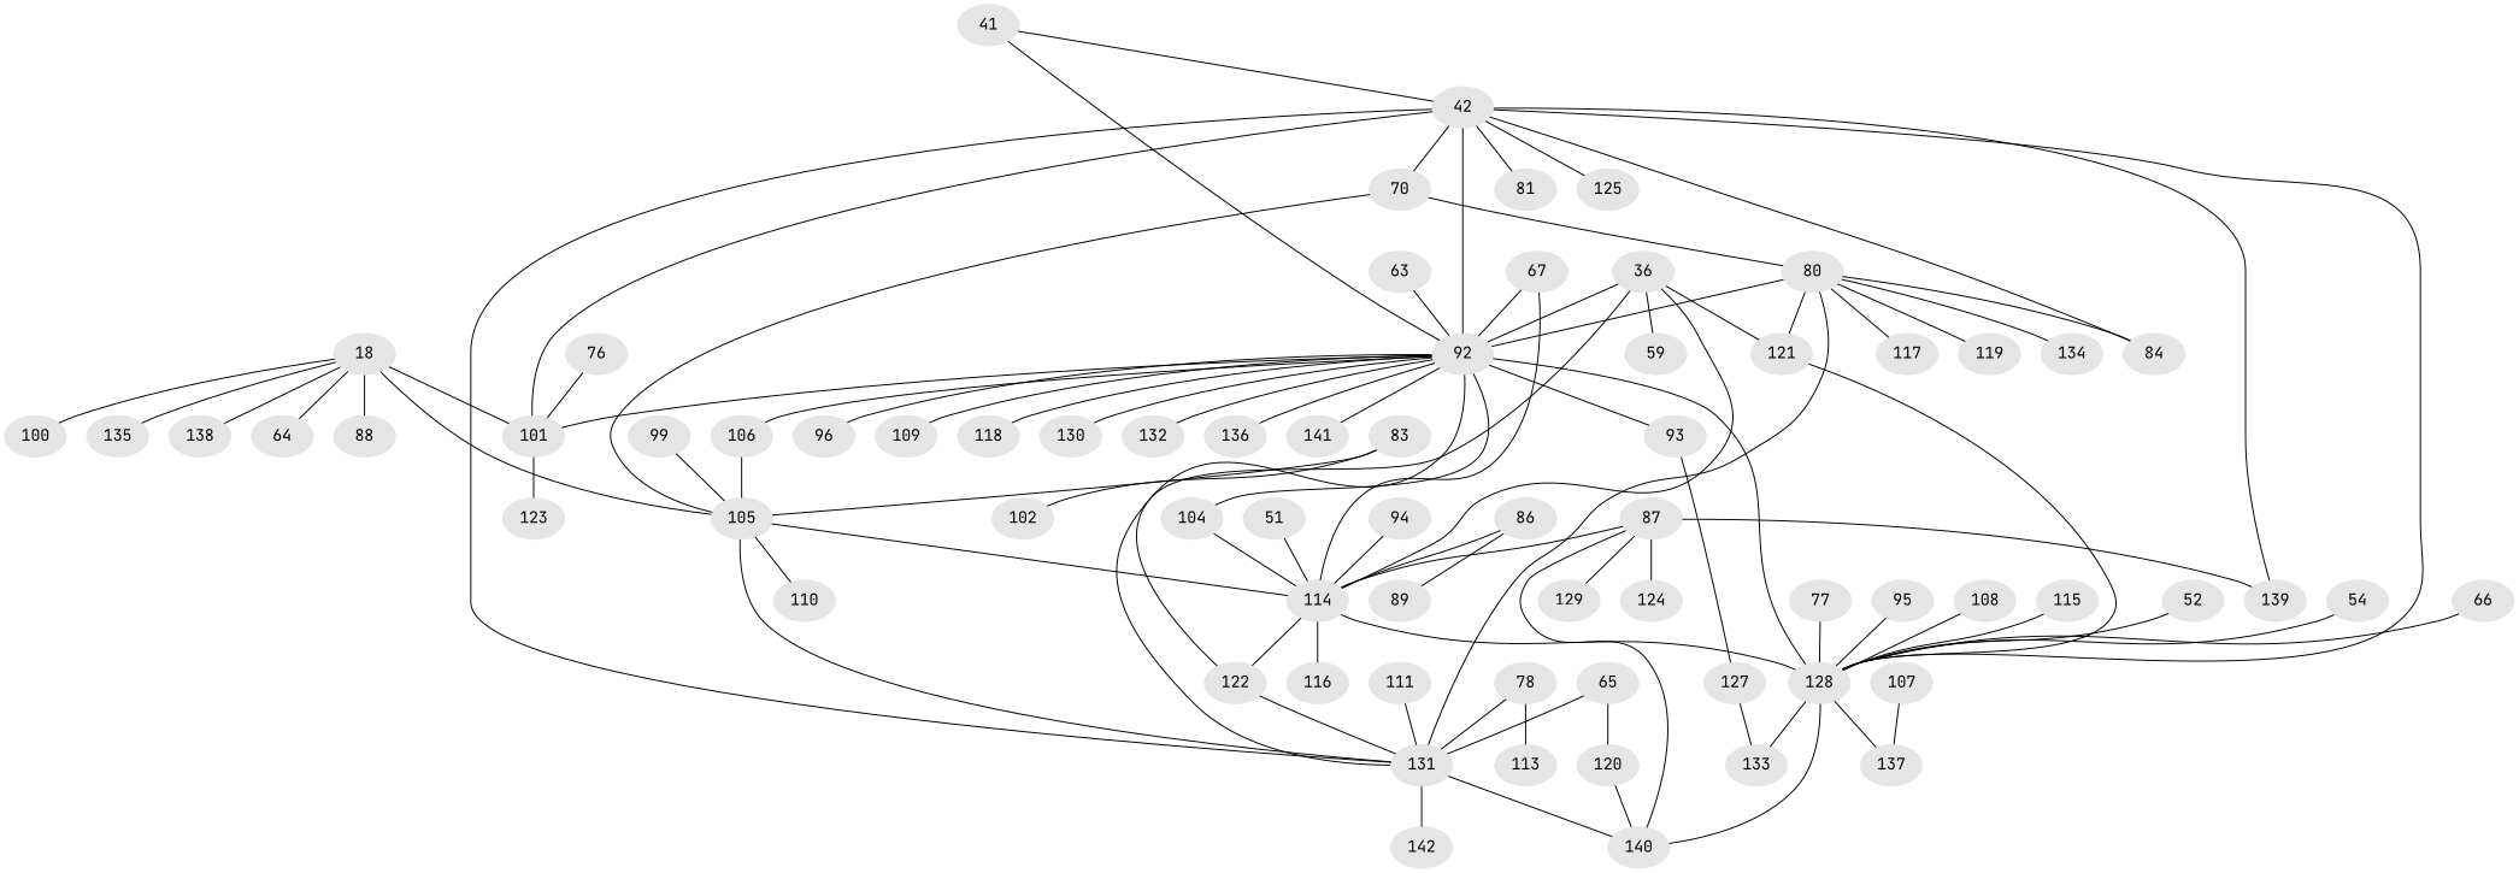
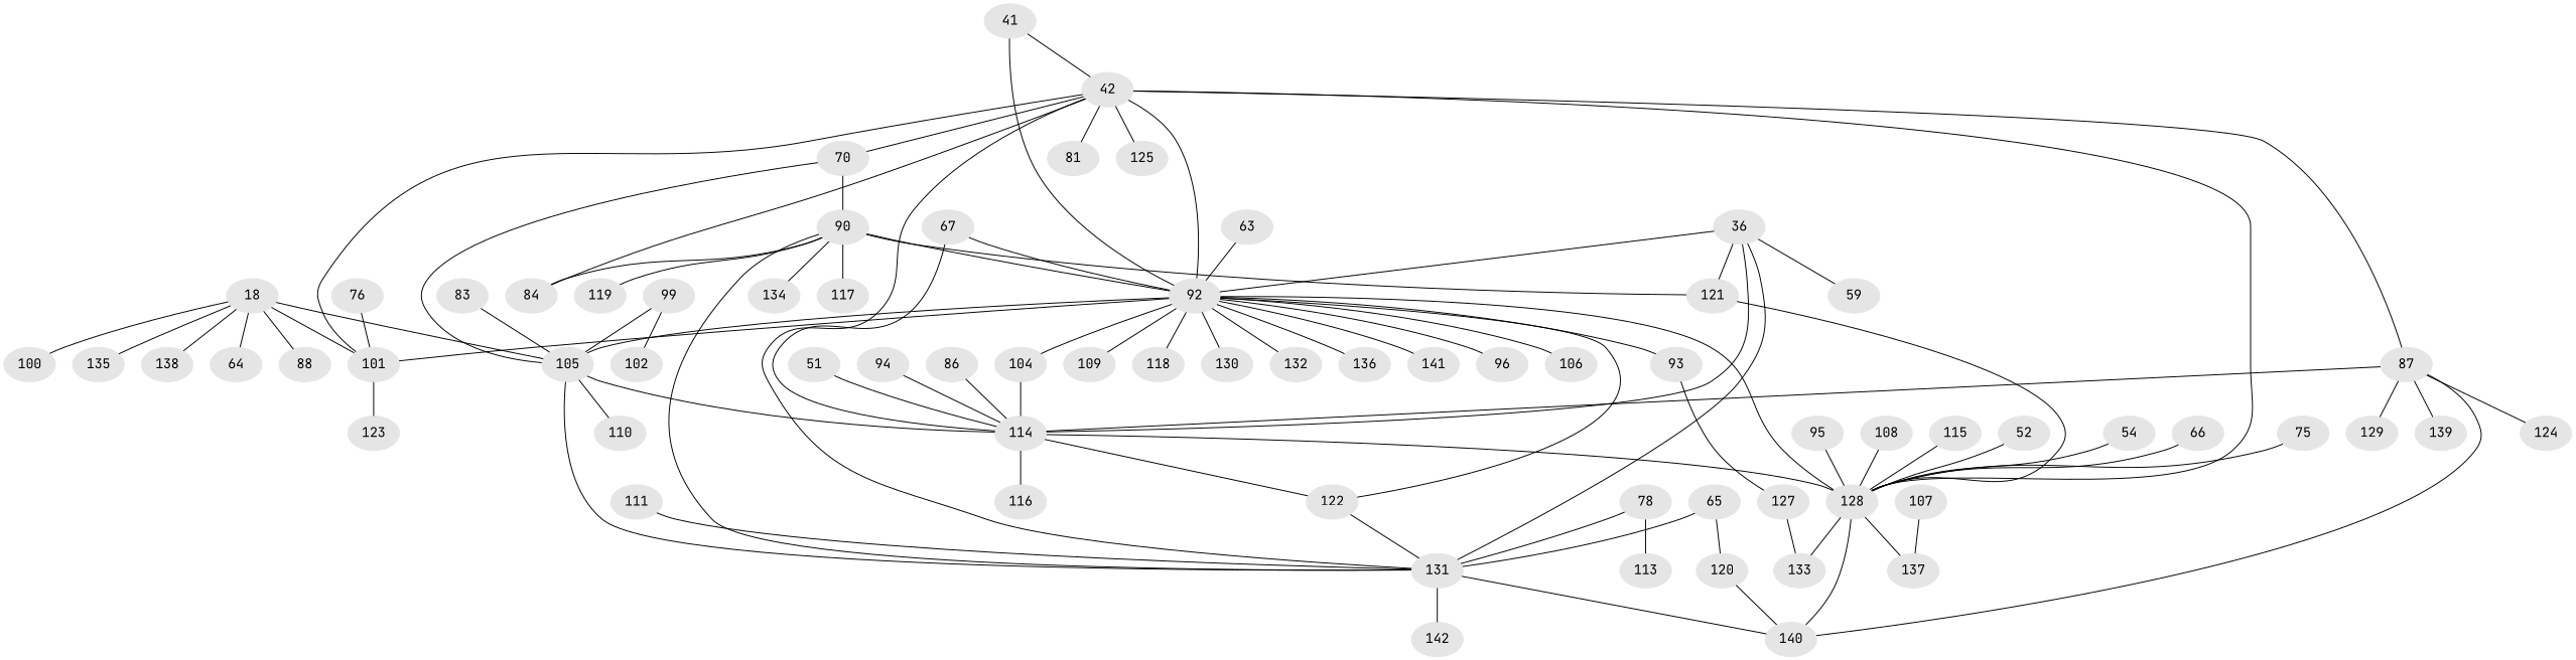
  graph {
    fontname="JetBrains Mono"
    node [color=gray90 fontname="JetBrains Mono" style=filled]
    edge [fontname="JetBrains Mono"]
    18
    64
    88
    100
    101 [super="+53+82"]
    105 [super="+21+34"]
    135
    138
    123
    114 [super="+13+56+37"]
    131 [super="+73+48+103"]
    110 [super="+62"]
    36 [super="+20"]
    59
    92 [super="+16+45+91+55"]
    121 [super="+90+79"]
    128 [super="+43+33+112+126"]
    93
    96
    104
    106
    109
    118
    122 [super="+72"]
    130
    132
    136
    141
    116
    140 [super="+44"]
    142 [super="+57"]
    42 [super="+28+32"]
    70 [super="+49+39"]
    81
    84
    87 [super="+77"]
    125
    41
-   80 [super="+69"]
+   80 [super="+69" label=90]
    124
    129
    139
    137 [super="+5+15+35+97"]
    133
    51
    52
    54
    63
    65
    120
    66
    67 [super="+58"]
    117
    119
    134
-   75 [label=77]
+   75
    76
    78
    113
    83
    86
-   89
    127
    94
    95
    99 [super="+38"]
    102
    107
    108
    111
    115
    18 -- 64
    18 -- 88
    18 -- 100
    18 -- 101 [weight=2]
    18 -- 105 [weight=2]
    18 -- 135
    18 -- 138
    101 -- 123
    105 -- 114 [weight=2]
    105 -- 131
    105 -- 110
    114 -- 128 [weight=2]
    114 -- 122 [weight=2]
    114 -- 116
    131 -- 140 [weight=2]
    131 -- 142
    36 -- 114
    36 -- 131
    36 -- 59
    36 -- 92 [weight=2]
    36 -- 121
    92 -- 101
-   106 -- 105 [weight=4]
+   92 -- 105 [weight=4]
    92 -- 128 [weight=4]
    92 -- 93
    92 -- 96
    92 -- 104
    92 -- 106
    92 -- 109
    92 -- 118
    92 -- 122
    92 -- 130
    92 -- 132
    92 -- 136
    92 -- 141
    121 -- 128
    128 -- 140 [weight=2]
    128 -- 137
    128 -- 133 [weight=2]
    93 -- 127
    104 -- 114
    122 -- 131
    42 -- 101
    42 -- 131
    42 -- 92 [weight=3]
    42 -- 128
    42 -- 70
    42 -- 81
    42 -- 84
-   42 -- 139
+   42 -- 87
    42 -- 125 [weight=2]
    70 -- 105
    70 -- 80
    87 -- 114
    87 -- 140
    87 -- 124
    87 -- 129
    87 -- 139
    41 -- 92 [weight=2]
    41 -- 42 [weight=2]
    80 -- 131
    80 -- 92 [weight=3]
    80 -- 121
    80 -- 84
    80 -- 117
    80 -- 119
    80 -- 134
    51 -- 114
    52 -- 128
    54 -- 128
    63 -- 92
    65 -- 131
    65 -- 120
    120 -- 140
    66 -- 128
    67 -- 114
    67 -- 92
    75 -- 128
    76 -- 101
    78 -- 131
    78 -- 113
    83 -- 105
    86 -- 114
-   86 -- 89
    127 -- 133
    94 -- 114
    95 -- 128
    99 -- 105
-   83 -- 102
+   99 -- 102
    107 -- 137
    108 -- 128
    111 -- 131
    115 -- 128
  }
